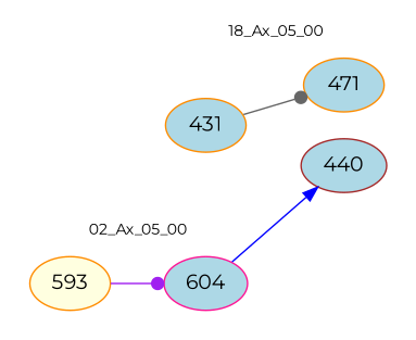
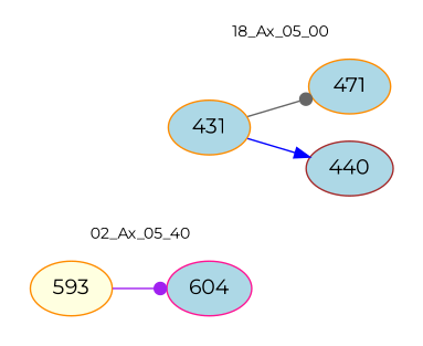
  digraph {
    fontname=Montserrat
    rankdir=LR
    node [color=darkorange fillcolor=lightblue fontname=Montserrat style=filled]
    edge [arrowhead=dot fontname=Montserrat]
    n1 [label=431]
    n2 [color=brown label=440]
    n3 [label=471]
    n4 [fillcolor=lightyellow label=593]
    n5 [color=deeppink label=604]
    subgraph cluster_1 {
      color=white
      fontsize=10
      label="18_Ax_05_00"
      n1
      n2
      n3
    }
    subgraph cluster_2 {
      color=white
      fontsize=10
-     label="02_Ax_05_00"
+     label="02_Ax_05_40"
      n4
      n5
    }
-   n5 -> n2 [arrowhead=normal color=blue]
+   n1 -> n2 [arrowhead=normal color=blue]
    n1 -> n3 [color=gray40]
    n4 -> n5 [color=purple]
  }
